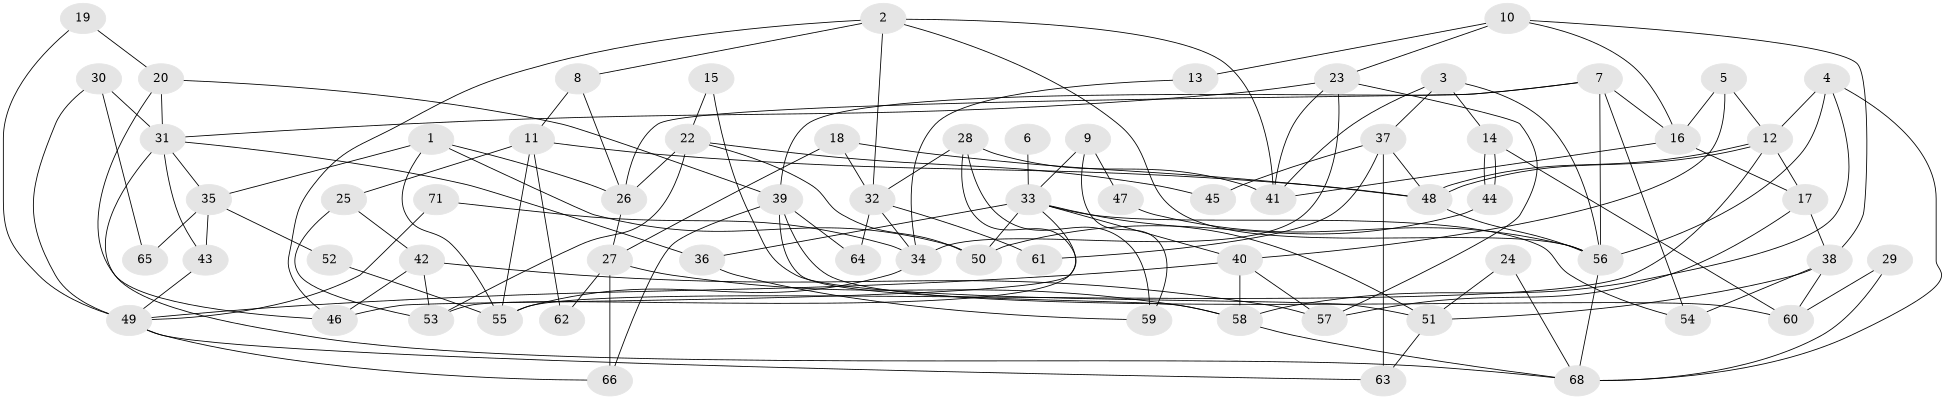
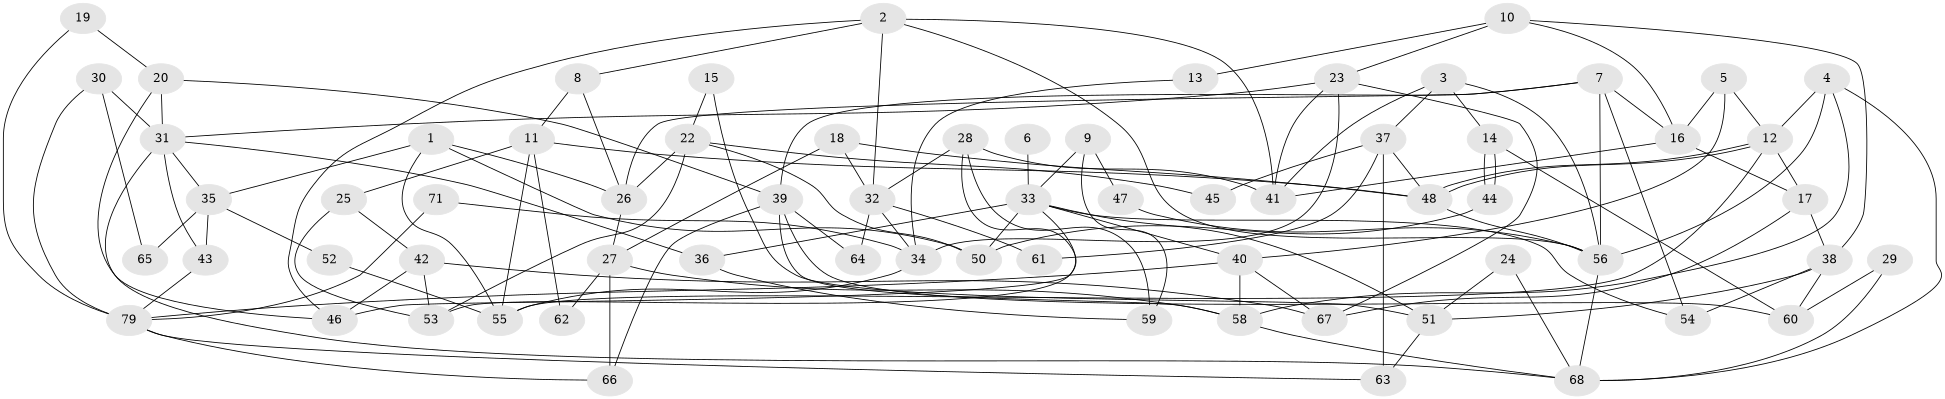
  graph {
    node [color=gray90 style=filled]
    1
    26
    35
    50
    55
    27
    65
    43
    52
    2
    8
    32
    41
    46
    56
    11
    34
    61
    64
    68
    3
    14
    37
    44
    60
    48
    45
    63
    4
    12
    58
    17
    5
    16
    40
-   67 [label=57]
-   49
+   67
+   49 [label=79]
    6
    33
    54
    51
    36
    7
    39
    66
    25
    62
    9
    47
    59
    10
    13
    23
    38
    31
    53
    42
    15
    22
    18
    19
    20
    n63 [label=71]
    24
    28
    29
    30
    1 -- 26
    1 -- 35
    1 -- 50
    1 -- 55
    26 -- 27
    35 -- 65
    35 -- 43
    35 -- 52
    27 -- 58
    27 -- 66
    27 -- 62
    43 -- 49
    52 -- 55
    2 -- 8
    2 -- 32
    2 -- 41
    2 -- 46
    2 -- 56
    8 -- 26
    8 -- 11
    32 -- 34
    32 -- 61
    32 -- 64
    56 -- 68
    11 -- 55
    11 -- 48
    11 -- 25
    11 -- 62
    34 -- 55
    3 -- 41
    3 -- 56
    3 -- 14
    3 -- 37
    14 -- 44
    14 -- 44
    14 -- 60
    37 -- 61
    37 -- 48
    37 -- 45
    37 -- 63
    44 -- 50
    48 -- 56
    4 -- 56
    4 -- 68
    4 -- 12
    4 -- 58
    12 -- 55
    12 -- 48
    12 -- 48
    12 -- 17
    58 -- 68
    17 -- 67
    17 -- 38
    5 -- 12
    5 -- 16
    5 -- 40
    16 -- 41
    16 -- 17
    40 -- 58
    40 -- 67
    40 -- 49
    49 -- 63
    49 -- 66
    6 -- 33
    33 -- 50
    33 -- 46
    33 -- 40
    33 -- 54
    33 -- 51
    33 -- 36
    51 -- 63
    36 -- 59
    7 -- 26
    7 -- 56
    7 -- 16
    7 -- 54
    7 -- 39
    39 -- 64
    39 -- 60
    39 -- 58
    39 -- 66
    25 -- 53
    25 -- 42
    9 -- 33
    9 -- 47
    9 -- 59
    47 -- 56
    10 -- 16
    10 -- 13
    10 -- 23
    10 -- 38
    13 -- 34
    23 -- 41
    23 -- 34
    23 -- 67
    23 -- 31
    38 -- 60
    38 -- 54
    38 -- 51
    31 -- 35
    31 -- 43
    31 -- 68
    31 -- 36
    42 -- 46
    42 -- 67
    42 -- 53
    15 -- 51
    15 -- 22
    22 -- 26
    22 -- 50
    22 -- 45
    22 -- 53
    18 -- 27
    18 -- 32
    18 -- 48
    19 -- 49
    19 -- 20
    20 -- 46
    20 -- 39
    20 -- 31
    n63 -- 34
    n63 -- 49
    24 -- 68
    24 -- 51
    28 -- 32
    28 -- 41
    28 -- 59
    28 -- 53
    29 -- 68
    29 -- 60
    30 -- 65
    30 -- 49
    30 -- 31
  }
